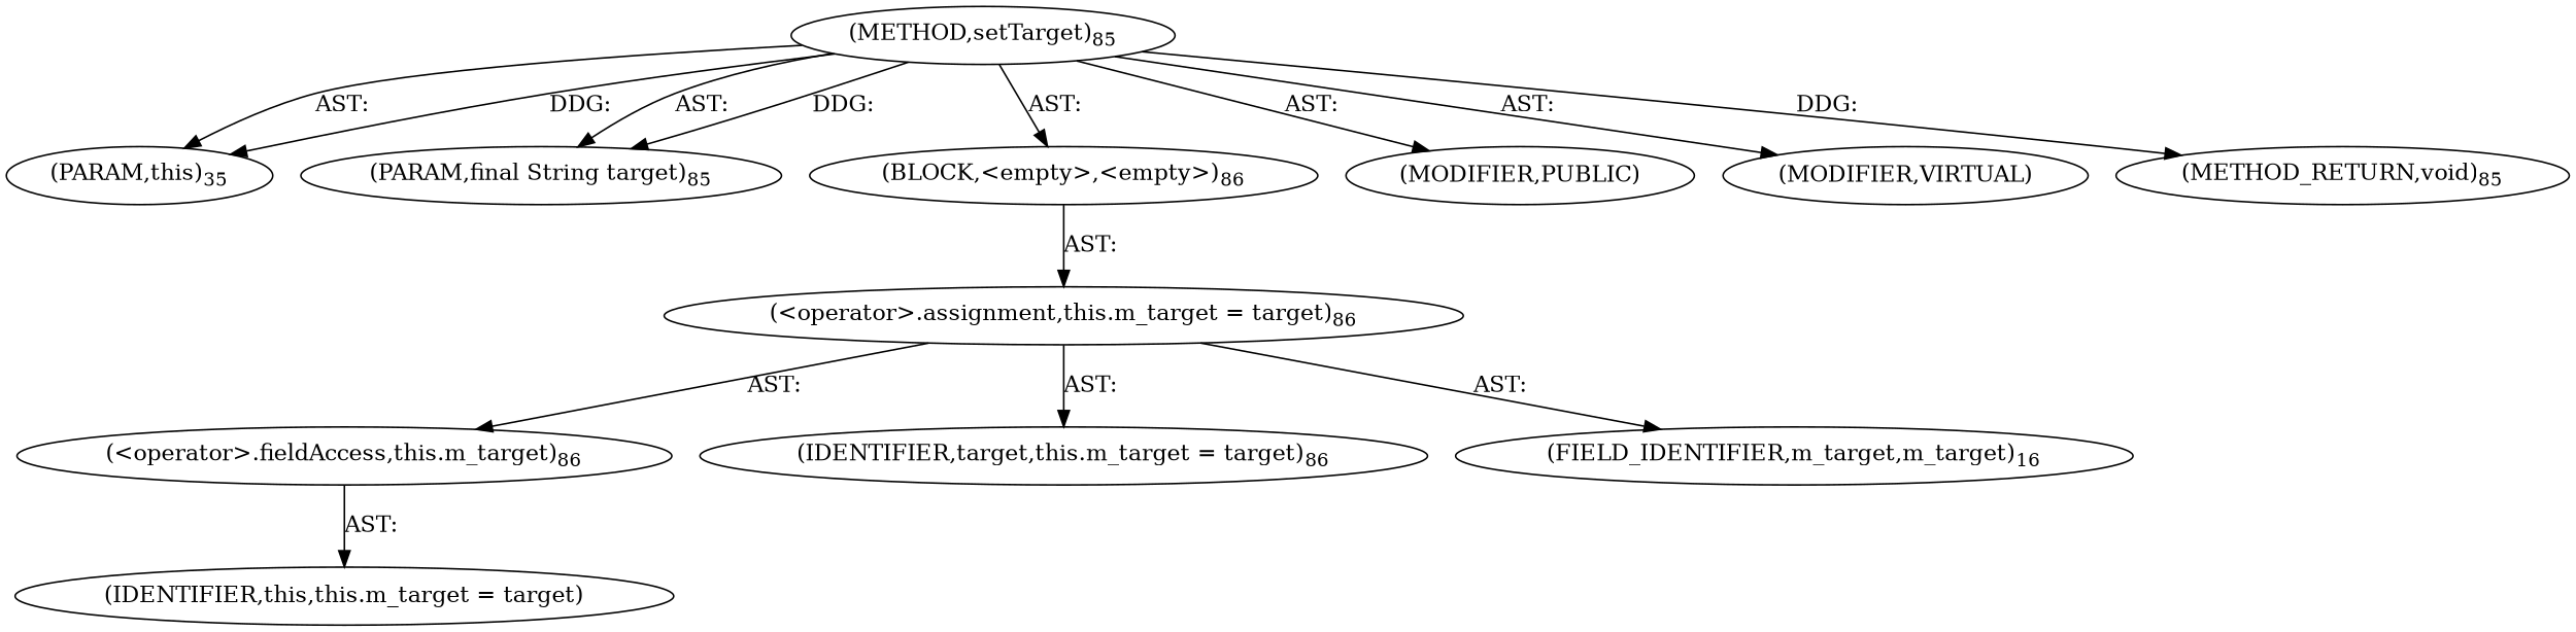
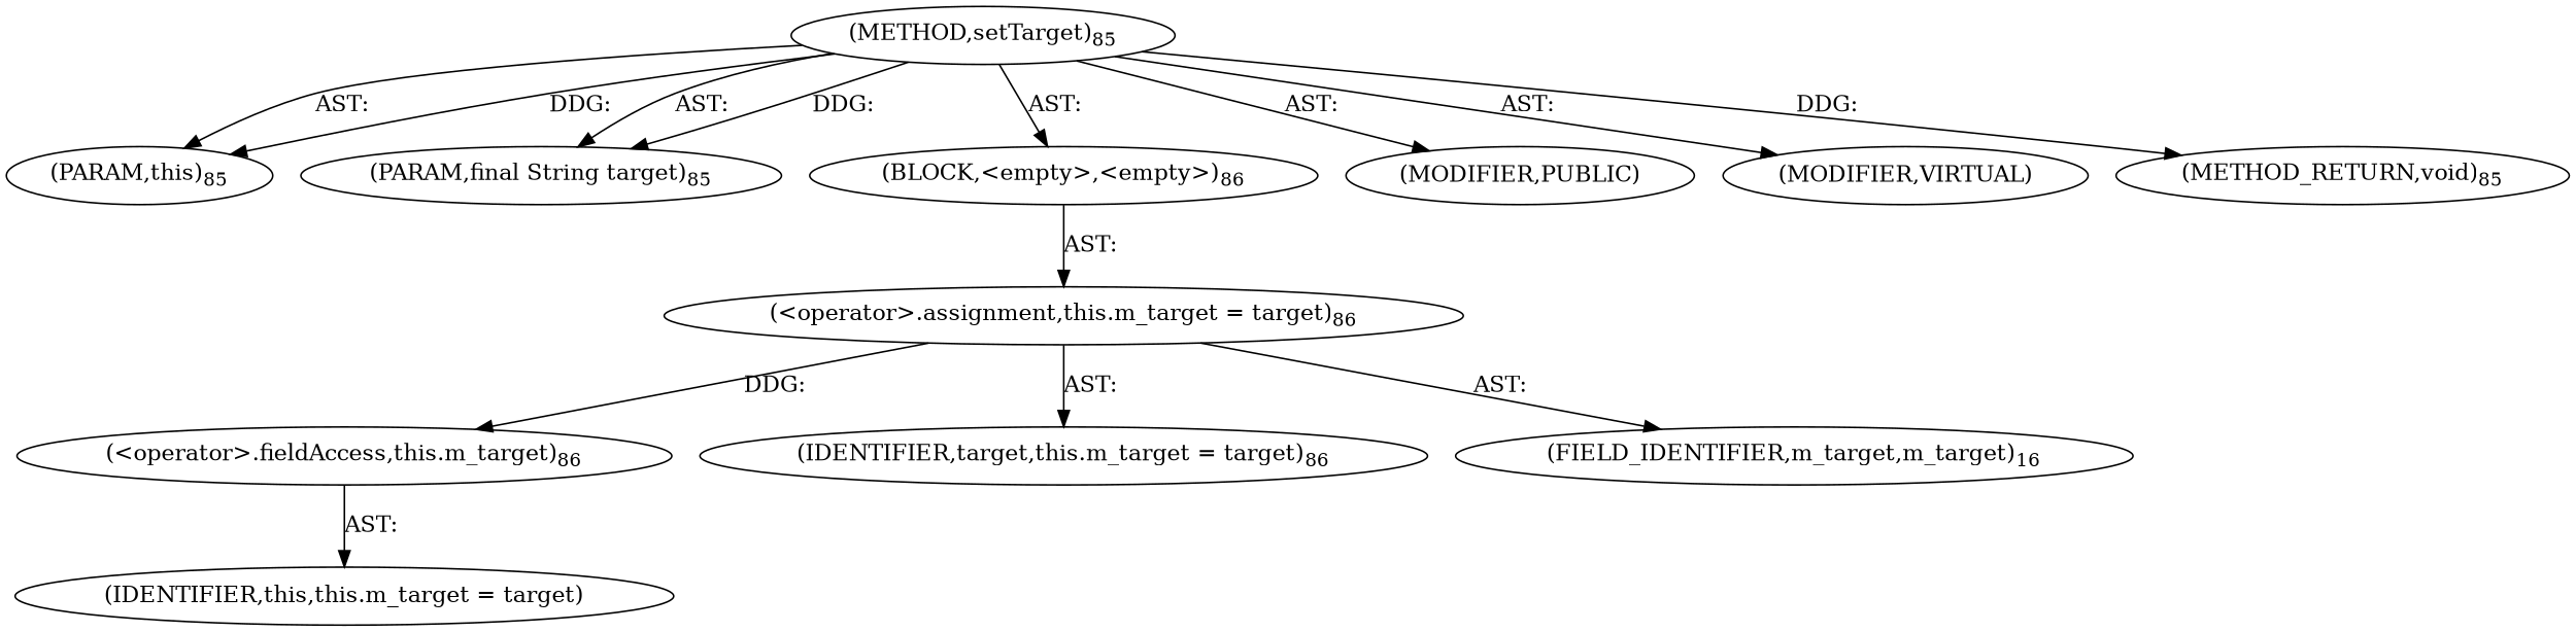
  digraph {
    n1 [label=<(METHOD,setTarget)<SUB>85</SUB>>]
-   n2 [label=<(PARAM,this)<SUB>35</SUB>>]
+   n2 [label=<(PARAM,this)<SUB>85</SUB>>]
    n3 [label=<(PARAM,final String target)<SUB>85</SUB>>]
    n4 [label=<(BLOCK,&lt;empty&gt;,&lt;empty&gt;)<SUB>86</SUB>>]
    n5 [label=<(MODIFIER,PUBLIC)>]
    n6 [label=<(MODIFIER,VIRTUAL)>]
    n7 [label=<(METHOD_RETURN,void)<SUB>85</SUB>>]
    n8 [label=<(&lt;operator&gt;.assignment,this.m_target = target)<SUB>86</SUB>>]
    n9 [label=<(&lt;operator&gt;.fieldAccess,this.m_target)<SUB>86</SUB>>]
    n10 [label=<(IDENTIFIER,target,this.m_target = target)<SUB>86</SUB>>]
    n11 [label=<(FIELD_IDENTIFIER,m_target,m_target)<SUB>16</SUB>>]
    n12 [label=<(IDENTIFIER,this,this.m_target = target)>]
    n1 -> n2 [label="AST: "]
    n1 -> n2 [label="DDG: "]
    n1 -> n3 [label="AST: "]
    n1 -> n3 [label="DDG: "]
    n1 -> n4 [label="AST: "]
    n1 -> n5 [label="AST: "]
    n1 -> n6 [label="AST: "]
    n1 -> n7 [label="DDG: "]
    n4 -> n8 [label="AST: "]
-   n8 -> n9 [label="AST: "]
+   n8 -> n9 [label="DDG: "]
    n8 -> n10 [label="AST: "]
    n8 -> n11 [label="AST: "]
    n9 -> n12 [label="AST: "]
  }
